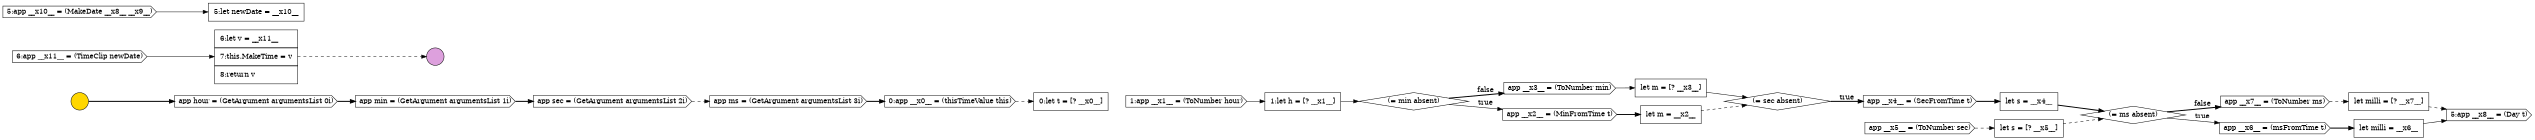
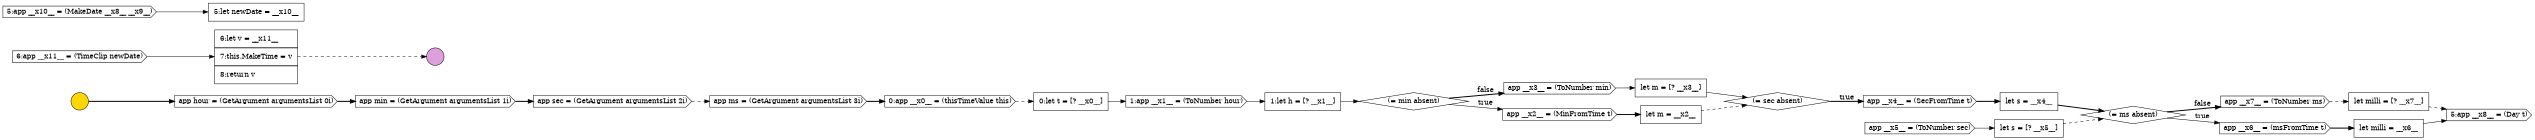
  digraph {
    rankdir=LR
    node [color=black fillcolor=white shape=cds style=filled]
    edge [color=black style=bold]
    n1 [fillcolor=gold label=" " shape=circle]
    n2 [label=<<font color="black">app hour = (GetArgument argumentsList 0i)</font>>]
    n3 [label=<<font color="black">app min = (GetArgument argumentsList 1i)</font>>]
    n4 [fillcolor=plum label=" " shape=circle]
    n5 [label=<<font color="black">app __x7__ = (ToNumber ms)</font>>]
    n6 [label=<<font color="black">     <table border="0" cellborder="1" cellspacing="0" cellpadding="10">       <tr><td align="left">let milli = [? __x7__]</td></tr>     </table>   </font>> margin=0 shape=none]
    n7 [label=<<font color="black">5:app __x8__ = (Day t)</font>>]
    n8 [label=<<font color="black">     <table border="0" cellborder="1" cellspacing="0" cellpadding="10">       <tr><td align="left">let milli = __x6__</td></tr>     </table>   </font>> margin=0 shape=none]
    n9 [label=<<font color="black">app __x5__ = (ToNumber sec)</font>>]
    n10 [label=<<font color="black">     <table border="0" cellborder="1" cellspacing="0" cellpadding="10">       <tr><td align="left">let s = [? __x5__]</td></tr>     </table>   </font>> margin=0 shape=none]
    n11 [label=<<font color="black">(= ms absent)</font>> shape=diamond]
    n12 [label=<<font color="black">     <table border="0" cellborder="1" cellspacing="0" cellpadding="10">       <tr><td align="left">1:let h = [? __x1__]</td></tr>     </table>   </font>> margin=0 shape=none]
    n13 [label=<<font color="black">(= min absent)</font>> shape=diamond]
    n14 [label=<<font color="black">app __x3__ = (ToNumber min)</font>>]
    n15 [label=<<font color="black">app __x2__ = (MinFromTime t)</font>>]
    n16 [label=<<font color="black">5:app __x10__ = (MakeDate __x8__ __x9__)</font>>]
    n17 [label=<<font color="black">     <table border="0" cellborder="1" cellspacing="0" cellpadding="10">       <tr><td align="left">5:let newDate = __x10__</td></tr>     </table>   </font>> margin=0 shape=none]
    n18 [label=<<font color="black">0:app __x0__ = (thisTimeValue this)</font>>]
    n19 [label=<<font color="black">     <table border="0" cellborder="1" cellspacing="0" cellpadding="10">       <tr><td align="left">0:let t = [? __x0__]</td></tr>     </table>   </font>> margin=0 shape=none]
    n20 [label=<<font color="black">1:app __x1__ = (ToNumber hour)</font>>]
    n21 [label=<<font color="black">app __x6__ = (msFromTime t)</font>>]
    n22 [label=<<font color="black">app sec = (GetArgument argumentsList 2i)</font>>]
    n23 [label=<<font color="black">     <table border="0" cellborder="1" cellspacing="0" cellpadding="10">       <tr><td align="left">let s = __x4__</td></tr>     </table>   </font>> margin=0 shape=none]
    n24 [label=<<font color="black">     <table border="0" cellborder="1" cellspacing="0" cellpadding="10">       <tr><td align="left">let m = [? __x3__]</td></tr>     </table>   </font>> margin=0 shape=none]
    n25 [label=<<font color="black">(= sec absent)</font>> shape=diamond]
    n26 [label=<<font color="black">     <table border="0" cellborder="1" cellspacing="0" cellpadding="10">       <tr><td align="left">6:let v = __x11__</td></tr>       <tr><td align="left">7:this.MakeTime = v</td></tr>       <tr><td align="left">8:return v</td></tr>     </table>   </font>> margin=0 shape=none]
    n27 [label=<<font color="black">     <table border="0" cellborder="1" cellspacing="0" cellpadding="10">       <tr><td align="left">let m = __x2__</td></tr>     </table>   </font>> margin=0 shape=none]
    n28 [label=<<font color="black">app ms = (GetArgument argumentsList 3i)</font>>]
    n29 [label=<<font color="black">app __x4__ = (SecFromTime t)</font>>]
    n30 [label=<<font color="black">6:app __x11__ = (TimeClip newDate)</font>>]
    n1 -> n2
    n2 -> n3
    n3 -> n22
    n5 -> n6 [style=dashed]
    n6 -> n7 [style=dashed]
    n8 -> n7 [style=solid]
-   n9 -> n10 [style=dashed]
+   n9 -> n10 [style=solid]
    n10 -> n11 [style=dashed]
    n11 -> n5 [label=<<font color="black">false</font>>]
    n11 -> n21 [label=<<font color="black">true</font>> style=solid]
    n12 -> n13 [style=solid]
    n13 -> n14 [label=<<font color="black">false</font>>]
    n13 -> n15 [label=<<font color="black">true</font>> style=solid]
    n14 -> n24 [style=solid]
    n15 -> n27
    n16 -> n17 [style=solid]
    n18 -> n19 [style=dashed]
+   n19 -> n20 [style=solid]
    n20 -> n12 [style=solid]
    n21 -> n8
    n22 -> n28 [style=dashed]
    n23 -> n11
    n24 -> n25 [style=solid]
    n25 -> n29 [label=<<font color="black">true</font>>]
    n26 -> n4 [style=dashed]
    n27 -> n25 [style=dashed]
    n28 -> n18
    n29 -> n23
    n30 -> n26 [style=solid]
  }
